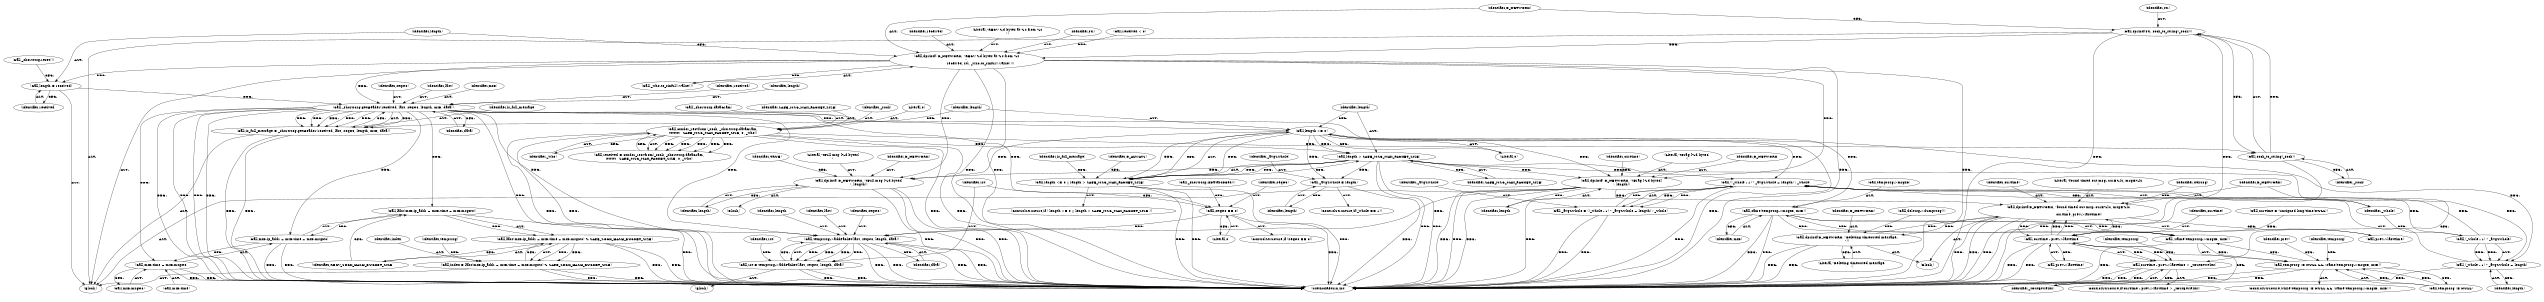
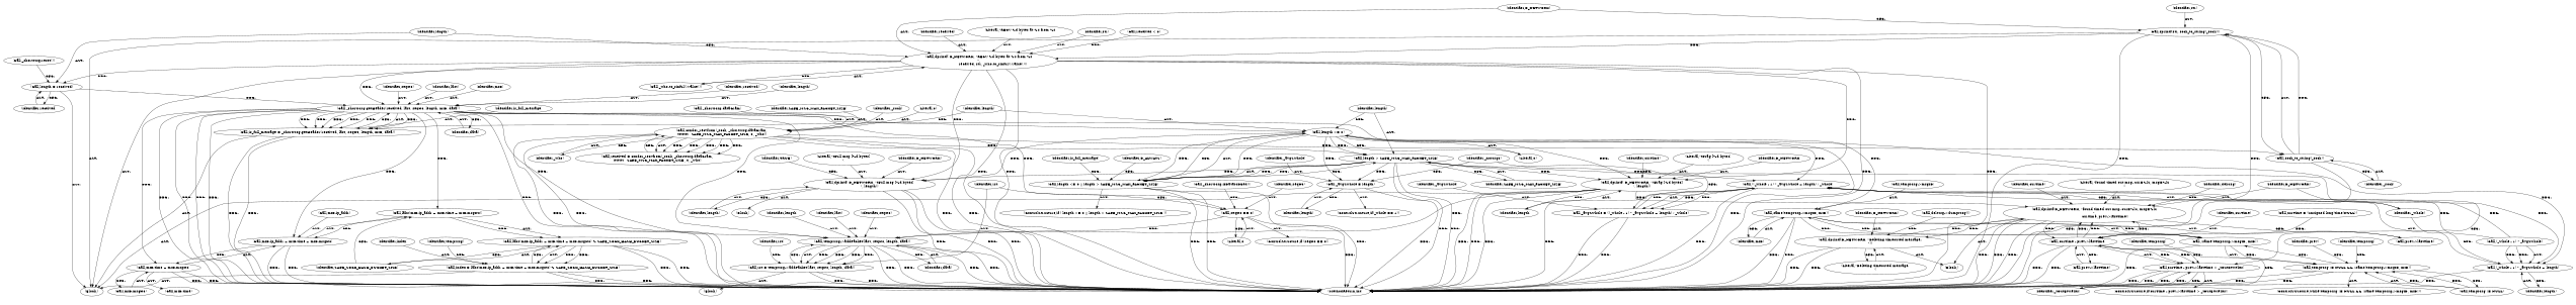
  digraph {
    n1 [label="(Call,sprintf(str, sock_to_string(_sock)))"]
    n2 [label="(Call,sock_to_string(_sock))"]
    n3 [label="(Call,dprintf( D_NETWORK, \"RECV %d bytes at %s from %s\n\",\n                         received, str, _who.to_sinful().Value()))"]
    n4 [label="(MethodReturn,int)"]
    n5 [label="(Block,)"]
    n6 [label="(Identifier,_sock)"]
    n7 [label="(Call,length = received)"]
    n8 [label="(Call,_shortMsg.getHeader(received, last, seqNo, length, mID, data))"]
    n9 [label="(Call,dprintf( D_NETWORK, \"\tFull msg [%d bytes]\n\", length))"]
    n10 [label="(Call,dprintf( D_NETWORK, \"\tFrag [%d bytes]\n\", length))"]
    n11 [label="(Call,_who.to_sinful().Value())"]
    n12 [label="(Call,condor_recvfrom(_sock, _shortMsg.dataGram, \n\t\t\t\t\t\t\t   SAFE_MSG_MAX_PACKET_SIZE, 0, _who))"]
    n13 [label="(Call,length > SAFE_MSG_MAX_PACKET_SIZE)"]
    n14 [label="(Identifier,_who)"]
    n15 [label="(Call,received = condor_recvfrom(_sock, _shortMsg.dataGram, \n\t\t\t\t\t\t\t   SAFE_MSG_MAX_PACKET_SIZE, 0, _who))"]
    n16 [label="(Call,length <= 0 || length > SAFE_MSG_MAX_PACKET_SIZE)"]
    n17 [label="(Call,_avgSwhole = length)"]
    n18 [label="(Call,((_whole - 1) * _avgSwhole + length) / _whole)"]
    n19 [label="(Call,(_whole - 1) * _avgSwhole + length)"]
    n20 [label="(Identifier,SAFE_MSG_MAX_PACKET_SIZE)"]
    n21 [label="(Identifier,received)"]
    n22 [label="(Call,is_full_message = _shortMsg.getHeader(received, last, seqNo, length, mID, data))"]
    n23 [label="(Call,length <= 0)"]
    n24 [label="(Call,tempMsg->addPacket(last, seqNo, length, data))"]
    n25 [label="(Call,labs(mID.ip_addr + mID.time + mID.msgNo))"]
    n26 [label="(Call,mID.ip_addr + mID.time + mID.msgNo)"]
    n27 [label="(Call,mID.time + mID.msgNo)"]
    n28 [label="(Call,same(tempMsg->msgID, mID))"]
    n29 [label="(Call,seqNo == 0)"]
    n30 [label="(Identifier,data)"]
    n31 [label="(Identifier,length)"]
    n32 [label="(Block,)"]
    n33 [label="(Call,dprintf(D_NETWORK, \"found timed out msg: cur=%lu, msg=%lu\n\",\n                    curTime, prev->lastTime))"]
    n34 [label="(Identifier,length)"]
    n35 [label="(Literal,0)"]
    n36 [label="(Call,rst = tempMsg->addPacket(last, seqNo, length, data))"]
    n37 [label="(Identifier,data)"]
    n38 [label="(Call,labs(mID.ip_addr + mID.time + mID.msgNo) % SAFE_SOCK_HASH_BUCKET_SIZE)"]
    n39 [label="(Call,mID.msgNo)"]
    n40 [label="(Call,!same(tempMsg->msgID, mID))"]
    n41 [label="(Identifier,mID)"]
    n42 [label="(Literal,0)"]
    n43 [label="(ControlStructure,if (seqNo == 0))"]
    n44 [label="(ControlStructure,if ( length <= 0 || length > SAFE_MSG_MAX_PACKET_SIZE ))"]
    n45 [label="(Identifier,length)"]
    n46 [label="(ControlStructure,if(_whole == 1))"]
    n47 [label="(Call,_avgSwhole = ((_whole - 1) * _avgSwhole + length) / _whole)"]
    n48 [label="(Identifier,_whole)"]
    n49 [label="(Identifier,length)"]
    n50 [label="(Call,curTime - prev->lastTime)"]
    n51 [label="(Call,dprintf(D_NETWORK, \"Deleting timeouted message:\n\"))"]
    n52 [label="(Block,)"]
    n53 [label="(Call,prev->lastTime)"]
    n54 [label="(Call,curTime - prev->lastTime > _tOutBtwPkts)"]
    n55 [label="(Call,prev->lastTime)"]
    n56 [label="(Literal,\"Deleting timeouted message:\n\")"]
    n57 [label="(Identifier,_tOutBtwPkts)"]
    n58 [label="(ControlStructure,if(curTime - prev->lastTime > _tOutBtwPkts))"]
    n59 [label="(Block,)"]
    n60 [label="(Call,index = labs(mID.ip_addr + mID.time + mID.msgNo) % SAFE_SOCK_HASH_BUCKET_SIZE)"]
-   n61 [label="(Identifier,RECV_SOCK_HASH_BUCKET_SIZE)"]
+   n61 [label="(Identifier,SAFE_SOCK_HASH_BUCKET_SIZE)"]
    n62 [label="(Call,tempMsg != NULL && !same(tempMsg->msgID, mID))"]
    n63 [label="(ControlStructure,while(tempMsg != NULL && !same(tempMsg->msgID, mID)))"]
    n64 [label="(Call,tempMsg != NULL)"]
    n65 [label="(Identifier,length)"]
    n66 [label="(Identifier,length)"]
    n67 [label="(Identifier,curTime)"]
    n68 [label="(Identifier,str)"]
    n69 [label="(Identifier,SAFE_MSG_MAX_PACKET_SIZE)"]
    n70 [label="(Identifier,D_ALWAYS)"]
    n71 [label="(Identifier,_avgSwhole)"]
    n72 [label="(Identifier,seqNo)"]
    n73 [label="(Call,mID.time)"]
    n74 [label="(Identifier,seqNo)"]
    n75 [label="(Identifier,D_NETWORK)"]
    n76 [label="(Identifier,index)"]
    n77 [label="(Identifier,rst)"]
    n78 [label="(Identifier,received)"]
    n79 [label="(Call,tempMsg->msgID)"]
    n80 [label="(Literal,\"RECV %d bytes at %s from %s\n\")"]
    n81 [label="(Identifier,last)"]
    n82 [label="(Identifier,tempMsg)"]
    n83 [label="(Identifier,length)"]
    n84 [label="(Identifier,D_NETWORK)"]
    n85 [label="(Identifier,is_full_message)"]
    n86 [label="(Identifier,curTime)"]
    n87 [label="(Identifier,_sock)"]
+   n88 [label="(Identifier,_noMsgs)"]
    n89 [label="(Identifier,tempMsg)"]
    n90 [label="(Call,_shortMsg.reset())"]
    n91 [label="(Identifier,prev)"]
    n92 [label="(Identifier,rst)"]
    n93 [label="(Identifier,delMsg)"]
    n94 [label="(Call,_shortMsg.isDataMD5ed())"]
    n95 [label="(Identifier,curTime)"]
    n96 [label="(Literal,0)"]
    n97 [label="(Identifier,mID)"]
+   n98 [label="(Call,mID.ip_addr)"]
    n99 [label="(Identifier,str)"]
    n100 [label="(Identifier,D_NETWORK)"]
    n101 [label="(Identifier,length)"]
    n102 [label="(Identifier,_avgSwhole)"]
    n103 [label="(Call,received < 0)"]
    n104 [label="(Identifier,length)"]
    n105 [label="(Identifier,D_NETWORK)"]
    n106 [label="(Identifier,TRUE)"]
    n107 [label="(Identifier,last)"]
    n108 [label="(Identifier,seqNo)"]
    n109 [label="(Call,_shortMsg.dataGram)"]
    n110 [label="(Identifier,received)"]
    n111 [label="(Literal,\"found timed out msg: cur=%lu, msg=%lu\n\")"]
    n112 [label="(Call,delMsg->dumpMsg())"]
    n113 [label="(Identifier,tempMsg)"]
    n114 [label="(Literal,\"\tFrag [%d bytes]\n\")"]
    n115 [label="(Literal,\"\tFull msg [%d bytes]\n\")"]
    n116 [label="(Call,(_whole - 1) * _avgSwhole)"]
    n117 [label="(Call,curTime = (unsigned long)time(NULL))"]
    n118 [label="(Identifier,D_NETWORK)"]
    n119 [label="(Identifier,is_full_message)"]
    n1 -> n2 [label="CFG: "]
    n1 -> n3 [label="DDG: "]
    n1 -> n4 [label="DDG: "]
    n1 -> n4 [label="DDG: "]
    n1 -> n5 [label="AST: "]
    n2 -> n1 [label="AST: "]
    n2 -> n1 [label="DDG: "]
-   n2 -> n4 [label="DDG: "]
+   n2 -> n4 [label="CFG: "]
    n2 -> n6 [label="CFG: "]
    n3 -> n4 [label="DDG: "]
    n3 -> n4 [label="DDG: "]
    n3 -> n4 [label="DDG: "]
    n3 -> n4 [label="DDG: "]
    n3 -> n5 [label="AST: "]
    n3 -> n7 [label="DDG: "]
    n3 -> n8 [label="DDG: "]
    n3 -> n9 [label="DDG: "]
    n3 -> n10 [label="DDG: "]
    n3 -> n11 [label="CFG: "]
    n6 -> n2 [label="AST: "]
    n7 -> n5 [label="AST: "]
    n7 -> n8 [label="DDG: "]
    n7 -> n21 [label="CFG: "]
    n8 -> n4 [label="DDG: "]
    n8 -> n4 [label="DDG: "]
    n8 -> n4 [label="DDG: "]
    n8 -> n4 [label="DDG: "]
    n8 -> n4 [label="DDG: "]
    n8 -> n22 [label="AST: "]
    n8 -> n22 [label="DDG: "]
    n8 -> n22 [label="DDG: "]
    n8 -> n22 [label="DDG: "]
    n8 -> n22 [label="DDG: "]
    n8 -> n22 [label="DDG: "]
    n8 -> n22 [label="DDG: "]
    n8 -> n23 [label="DDG: "]
    n8 -> n24 [label="DDG: "]
    n8 -> n24 [label="DDG: "]
    n8 -> n25 [label="DDG: "]
    n8 -> n26 [label="DDG: "]
    n8 -> n27 [label="DDG: "]
    n8 -> n28 [label="DDG: "]
    n8 -> n29 [label="DDG: "]
    n8 -> n30 [label="CFG: "]
    n9 -> n4 [label="DDG: "]
    n9 -> n4 [label="DDG: "]
    n9 -> n4 [label="DDG: "]
    n9 -> n31 [label="CFG: "]
    n9 -> n32 [label="AST: "]
    n10 -> n4 [label="DDG: "]
    n10 -> n4 [label="DDG: "]
    n10 -> n4 [label="DDG: "]
    n10 -> n5 [label="AST: "]
    n10 -> n24 [label="DDG: "]
    n10 -> n33 [label="DDG: "]
    n10 -> n34 [label="CFG: "]
    n11 -> n3 [label="AST: "]
    n12 -> n2 [label="DDG: "]
    n12 -> n4 [label="DDG: "]
    n12 -> n4 [label="DDG: "]
    n12 -> n4 [label="DDG: "]
    n12 -> n4 [label="DDG: "]
    n12 -> n13 [label="DDG: "]
    n12 -> n14 [label="CFG: "]
    n12 -> n15 [label="AST: "]
    n12 -> n15 [label="DDG: "]
    n12 -> n15 [label="DDG: "]
    n12 -> n15 [label="DDG: "]
    n12 -> n15 [label="DDG: "]
    n12 -> n15 [label="DDG: "]
    n13 -> n4 [label="DDG: "]
    n13 -> n4 [label="DDG: "]
    n13 -> n9 [label="DDG: "]
    n13 -> n10 [label="DDG: "]
    n13 -> n16 [label="AST: "]
    n13 -> n16 [label="DDG: "]
    n13 -> n16 [label="DDG: "]
    n13 -> n17 [label="DDG: "]
    n13 -> n18 [label="DDG: "]
    n13 -> n19 [label="DDG: "]
    n13 -> n20 [label="CFG: "]
    n14 -> n12 [label="AST: "]
    n15 -> n12 [label="CFG: "]
    n16 -> n4 [label="DDG: "]
    n16 -> n4 [label="DDG: "]
    n16 -> n4 [label="DDG: "]
    n16 -> n13 [label="CFG: "]
    n16 -> n23 [label="CFG: "]
    n16 -> n44 [label="AST: "]
    n17 -> n4 [label="DDG: "]
    n17 -> n45 [label="CFG: "]
    n17 -> n46 [label="AST: "]
    n18 -> n4 [label="DDG: "]
    n18 -> n4 [label="DDG: "]
    n18 -> n47 [label="AST: "]
    n18 -> n47 [label="DDG: "]
    n18 -> n47 [label="DDG: "]
    n18 -> n48 [label="CFG: "]
    n19 -> n4 [label="DDG: "]
    n19 -> n18 [label="AST: "]
    n19 -> n49 [label="CFG: "]
    n20 -> n13 [label="AST: "]
    n21 -> n7 [label="AST: "]
    n22 -> n4 [label="DDG: "]
    n22 -> n4 [label="DDG: "]
    n22 -> n5 [label="AST: "]
    n22 -> n8 [label="CFG: "]
    n23 -> n4 [label="DDG: "]
    n23 -> n9 [label="DDG: "]
    n23 -> n10 [label="DDG: "]
    n23 -> n13 [label="DDG: "]
    n23 -> n16 [label="AST: "]
    n23 -> n16 [label="DDG: "]
    n23 -> n16 [label="DDG: "]
    n23 -> n17 [label="DDG: "]
    n23 -> n18 [label="DDG: "]
    n23 -> n19 [label="DDG: "]
    n23 -> n35 [label="CFG: "]
    n24 -> n4 [label="DDG: "]
    n24 -> n4 [label="DDG: "]
    n24 -> n4 [label="DDG: "]
    n24 -> n4 [label="DDG: "]
    n24 -> n36 [label="AST: "]
    n24 -> n36 [label="DDG: "]
    n24 -> n36 [label="DDG: "]
    n24 -> n36 [label="DDG: "]
    n24 -> n36 [label="DDG: "]
    n24 -> n37 [label="CFG: "]
-   n25 -> n4 [label="DDG: "]
    n25 -> n26 [label="CFG: "]
    n25 -> n38 [label="AST: "]
    n25 -> n38 [label="DDG: "]
    n26 -> n4 [label="DDG: "]
    n26 -> n4 [label="DDG: "]
    n26 -> n25 [label="AST: "]
    n26 -> n27 [label="CFG: "]
    n27 -> n4 [label="DDG: "]
    n27 -> n4 [label="DDG: "]
    n27 -> n26 [label="AST: "]
    n27 -> n39 [label="CFG: "]
    n28 -> n4 [label="DDG: "]
    n28 -> n4 [label="DDG: "]
    n28 -> n40 [label="AST: "]
    n28 -> n40 [label="DDG: "]
    n28 -> n40 [label="DDG: "]
    n28 -> n41 [label="CFG: "]
    n29 -> n4 [label="DDG: "]
    n29 -> n24 [label="DDG: "]
    n29 -> n42 [label="CFG: "]
    n29 -> n43 [label="AST: "]
    n30 -> n8 [label="AST: "]
    n31 -> n9 [label="AST: "]
    n33 -> n4 [label="DDG: "]
    n33 -> n4 [label="DDG: "]
    n33 -> n4 [label="DDG: "]
    n33 -> n50 [label="DDG: "]
    n33 -> n50 [label="DDG: "]
    n33 -> n51 [label="DDG: "]
    n33 -> n52 [label="AST: "]
    n33 -> n53 [label="CFG: "]
    n34 -> n10 [label="AST: "]
    n35 -> n23 [label="AST: "]
    n36 -> n4 [label="DDG: "]
    n36 -> n4 [label="DDG: "]
    n36 -> n24 [label="CFG: "]
    n36 -> n59 [label="AST: "]
    n37 -> n24 [label="AST: "]
    n38 -> n4 [label="DDG: "]
    n38 -> n4 [label="DDG: "]
    n38 -> n60 [label="AST: "]
    n38 -> n60 [label="DDG: "]
    n38 -> n60 [label="DDG: "]
    n38 -> n61 [label="CFG: "]
    n39 -> n27 [label="AST: "]
    n40 -> n4 [label="DDG: "]
    n40 -> n28 [label="CFG: "]
    n40 -> n62 [label="AST: "]
    n40 -> n62 [label="DDG: "]
    n41 -> n28 [label="AST: "]
    n42 -> n29 [label="AST: "]
    n45 -> n17 [label="AST: "]
    n47 -> n4 [label="DDG: "]
    n47 -> n4 [label="DDG: "]
    n47 -> n18 [label="CFG: "]
    n48 -> n18 [label="AST: "]
-   n48 -> n116 [label="CFG: "]
+   n48 -> n19 [label="CFG: "]
    n49 -> n19 [label="AST: "]
    n50 -> n4 [label="DDG: "]
    n50 -> n4 [label="DDG: "]
    n50 -> n33 [label="DDG: "]
    n50 -> n33 [label="DDG: "]
    n50 -> n54 [label="AST: "]
    n50 -> n54 [label="DDG: "]
    n50 -> n54 [label="DDG: "]
    n50 -> n55 [label="CFG: "]
    n51 -> n4 [label="DDG: "]
    n51 -> n4 [label="DDG: "]
    n51 -> n33 [label="DDG: "]
    n51 -> n52 [label="AST: "]
    n51 -> n56 [label="CFG: "]
    n53 -> n33 [label="AST: "]
    n54 -> n4 [label="DDG: "]
    n54 -> n4 [label="DDG: "]
    n54 -> n4 [label="DDG: "]
    n54 -> n57 [label="CFG: "]
    n54 -> n58 [label="AST: "]
    n55 -> n50 [label="AST: "]
    n56 -> n51 [label="AST: "]
    n57 -> n50 [label="CFG: "]
-   n57 -> n54 [label="AST: "]
+   n57 -> n54 [label="DDG: "]
    n60 -> n4 [label="DDG: "]
    n60 -> n4 [label="DDG: "]
    n60 -> n5 [label="AST: "]
    n60 -> n38 [label="CFG: "]
    n61 -> n25 [label="CFG: "]
    n61 -> n38 [label="AST: "]
    n62 -> n4 [label="DDG: "]
    n62 -> n4 [label="DDG: "]
    n62 -> n40 [label="CFG: "]
    n62 -> n63 [label="AST: "]
    n62 -> n64 [label="CFG: "]
    n64 -> n62 [label="AST: "]
    n64 -> n62 [label="DDG: "]
    n64 -> n62 [label="DDG: "]
    n65 -> n8 [label="AST: "]
    n66 -> n3 [label="CFG: "]
    n66 -> n7 [label="AST: "]
    n67 -> n50 [label="AST: "]
    n68 -> n1 [label="AST: "]
    n69 -> n12 [label="AST: "]
    n70 -> n16 [label="CFG: "]
    n71 -> n17 [label="AST: "]
    n72 -> n24 [label="AST: "]
-   n73 -> n27 [label="AST: "]
+   n27 -> n73 [label="AST: "]
    n74 -> n8 [label="AST: "]
    n75 -> n51 [label="AST: "]
    n76 -> n60 [label="AST: "]
    n77 -> n29 [label="CFG: "]
    n77 -> n36 [label="AST: "]
    n78 -> n3 [label="AST: "]
    n79 -> n28 [label="AST: "]
    n80 -> n3 [label="AST: "]
    n81 -> n8 [label="AST: "]
    n82 -> n54 [label="CFG: "]
    n83 -> n22 [label="CFG: "]
    n83 -> n23 [label="AST: "]
    n84 -> n33 [label="AST: "]
    n84 -> n54 [label="CFG: "]
    n85 -> n22 [label="AST: "]
    n86 -> n10 [label="CFG: "]
    n87 -> n12 [label="AST: "]
+   n88 -> n17 [label="CFG: "]
+   n88 -> n47 [label="CFG: "]
    n89 -> n62 [label="CFG: "]
    n90 -> n7 [label="CFG: "]
    n91 -> n62 [label="CFG: "]
    n92 -> n36 [label="CFG: "]
    n93 -> n33 [label="CFG: "]
    n94 -> n29 [label="CFG: "]
    n95 -> n33 [label="AST: "]
    n96 -> n12 [label="AST: "]
    n97 -> n8 [label="AST: "]
+   n98 -> n26 [label="AST: "]
    n99 -> n3 [label="AST: "]
    n100 -> n9 [label="AST: "]
    n101 -> n24 [label="AST: "]
    n102 -> n47 [label="AST: "]
    n103 -> n3 [label="DDG: "]
    n104 -> n13 [label="AST: "]
    n104 -> n23 [label="CFG: "]
    n105 -> n1 [label="CFG: "]
    n105 -> n3 [label="AST: "]
    n106 -> n9 [label="CFG: "]
    n107 -> n24 [label="AST: "]
    n108 -> n29 [label="AST: "]
    n109 -> n12 [label="AST: "]
    n110 -> n8 [label="AST: "]
    n111 -> n33 [label="AST: "]
    n112 -> n51 [label="CFG: "]
    n113 -> n60 [label="CFG: "]
    n114 -> n10 [label="AST: "]
    n115 -> n9 [label="AST: "]
    n116 -> n18 [label="DDG: "]
    n116 -> n18 [label="DDG: "]
    n116 -> n19 [label="AST: "]
    n116 -> n19 [label="DDG: "]
    n116 -> n19 [label="DDG: "]
    n117 -> n50 [label="DDG: "]
    n118 -> n10 [label="AST: "]
    n119 -> n16 [label="CFG: "]
  }
